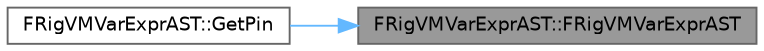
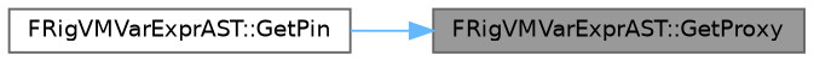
  digraph {
    rankdir=RL
    node [fontname=Helvetica fontsize=10 shape=box style=filled]
-   n1 [color=gray40 fillcolor=grey60 fontcolor=black height=0.2 label="FRigVMVarExprAST::FRigVMVarExprAST" width=0.4]
+   n1 [color=gray40 fillcolor=grey60 fontcolor=black height=0.2 label="FRigVMVarExprAST::GetProxy" width=0.4]
    n2 [color=grey40 fillcolor=white height=0.2 label="FRigVMVarExprAST::GetPin" width=0.4]
    n1 -> n2 [color=steelblue1 dir=back fontname=Helvetica fontsize=10 labelfontname=Helvetica labelfontsize=10 style=solid]
  }
